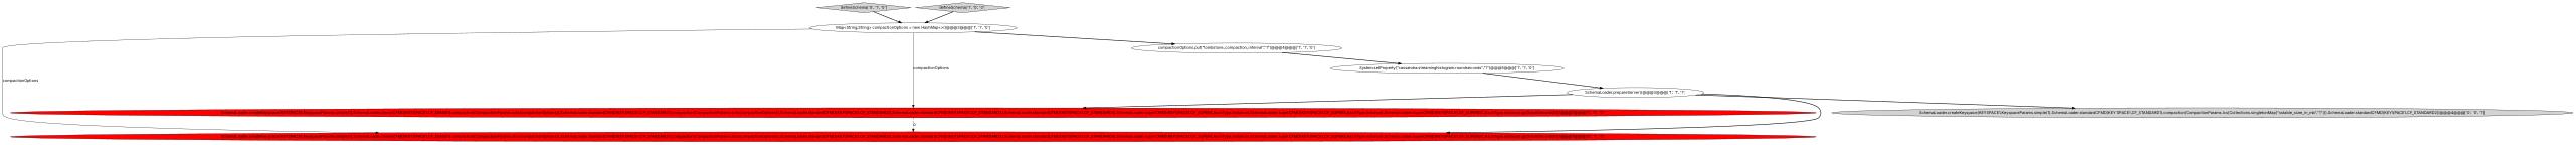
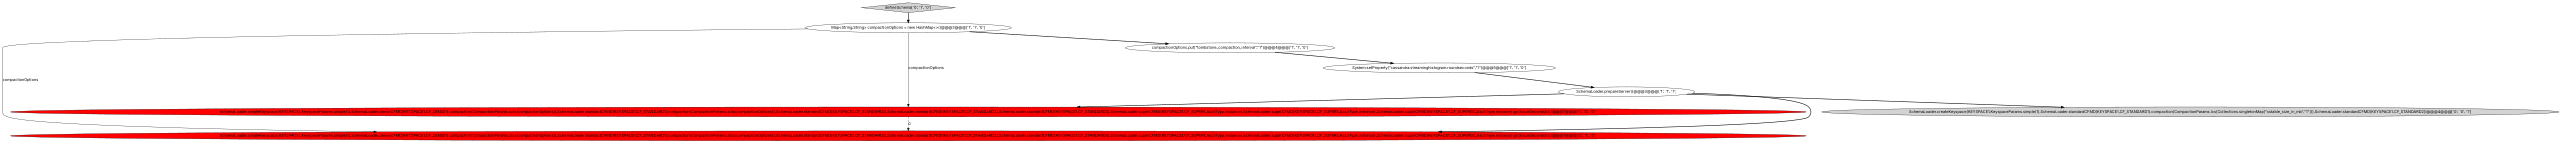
  digraph {
    fontname=Inter
    node [fillcolor=white fontname=Inter shape=ellipse style=filled]
    edge [fontname=Inter style=bold]
    n1 [fillcolor=red label="SchemaLoader.createKeyspace(KEYSPACE1,KeyspaceParams.simple(1),SchemaLoader.denseCFMD(KEYSPACE1,CF_DENSE1).compaction(CompactionParams.stcs(compactionOptions)),SchemaLoader.standardCFMD(KEYSPACE1,CF_STANDARD1).compaction(CompactionParams.stcs(compactionOptions)),SchemaLoader.standardCFMD(KEYSPACE1,CF_STANDARD2),SchemaLoader.standardCFMD(KEYSPACE1,CF_STANDARD3),SchemaLoader.standardCFMD(KEYSPACE1,CF_STANDARD4),SchemaLoader.superCFMD(KEYSPACE1,CF_SUPER1,AsciiType.instance),SchemaLoader.superCFMD(KEYSPACE1,CF_SUPER5,AsciiType.instance),SchemaLoader.superCFMD(KEYSPACE1,CF_SUPERGC,AsciiType.instance).gcGraceSeconds(0))@@@7@@@['0', '1', '0']"]
    n2 [label="SchemaLoader.prepareServer()@@@3@@@['1', '1', '1']"]
    n3 [fillcolor=red label="SchemaLoader.createKeyspace(KEYSPACE1,KeyspaceParams.simple(1),SchemaLoader.denseCFMD(KEYSPACE1,CF_DENSE1).compaction(CompactionParams.scts(compactionOptions)),SchemaLoader.standardCFMD(KEYSPACE1,CF_STANDARD1).compaction(CompactionParams.scts(compactionOptions)),SchemaLoader.standardCFMD(KEYSPACE1,CF_STANDARD2),SchemaLoader.standardCFMD(KEYSPACE1,CF_STANDARD3),SchemaLoader.standardCFMD(KEYSPACE1,CF_STANDARD4),SchemaLoader.superCFMD(KEYSPACE1,CF_SUPER1,AsciiType.instance),SchemaLoader.superCFMD(KEYSPACE1,CF_SUPER5,AsciiType.instance),SchemaLoader.superCFMD(KEYSPACE1,CF_SUPERGC,AsciiType.instance).gcGraceSeconds(0))@@@7@@@['1', '0', '0']"]
    n4 [fillcolor=lightgray label="SchemaLoader.createKeyspace(KEYSPACE1,KeyspaceParams.simple(1),SchemaLoader.standardCFMD(KEYSPACE1,CF_STANDARD1).compaction(CompactionParams.lcs(Collections.singletonMap(\"sstable_size_in_mb\",\"1\"))),SchemaLoader.standardCFMD(KEYSPACE1,CF_STANDARD2))@@@4@@@['0', '0', '1']"]
    n5 [label="Map<String,String> compactionOptions = new HashMap<>()@@@3@@@['1', '1', '0']"]
    n6 [label="compactionOptions.put(\"tombstone_compaction_interval\",\"1\")@@@4@@@['1', '1', '0']"]
    n7 [label="System.setProperty(\"cassandra.streaminghistogram.roundseconds\",\"1\")@@@5@@@['1', '1', '0']"]
    n8 [fillcolor=lightgray label="defineSchema['0', '1', '0']" shape=diamond]
-   n9 [fillcolor=lightgray label="defineSchema['1', '0', '0']" shape=diamond]
    n2 -> n1
    n2 -> n3
    n2 -> n4
    n3 -> n1 [label=0 style=dashed]
    n5 -> n1 [label=compactionOptions style=solid]
    n5 -> n3 [label=compactionOptions style=solid]
    n5 -> n6
    n6 -> n7
    n7 -> n2
    n8 -> n5
-   n9 -> n5
  }
